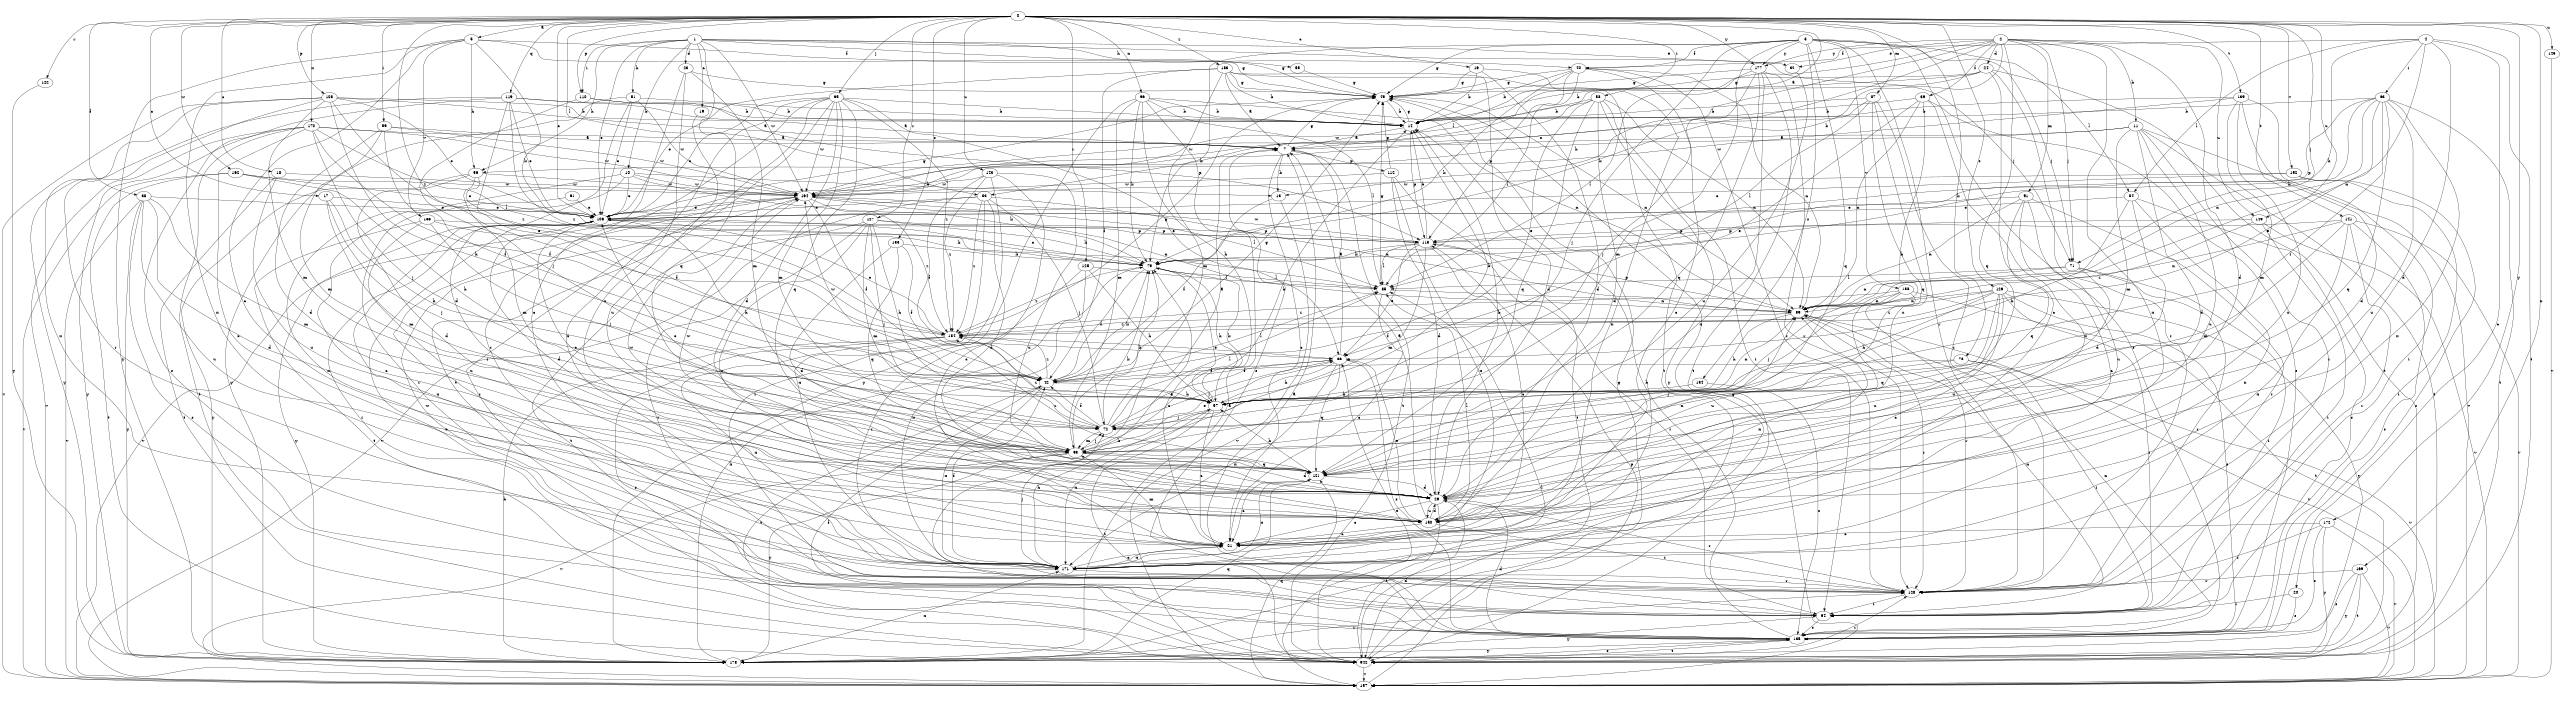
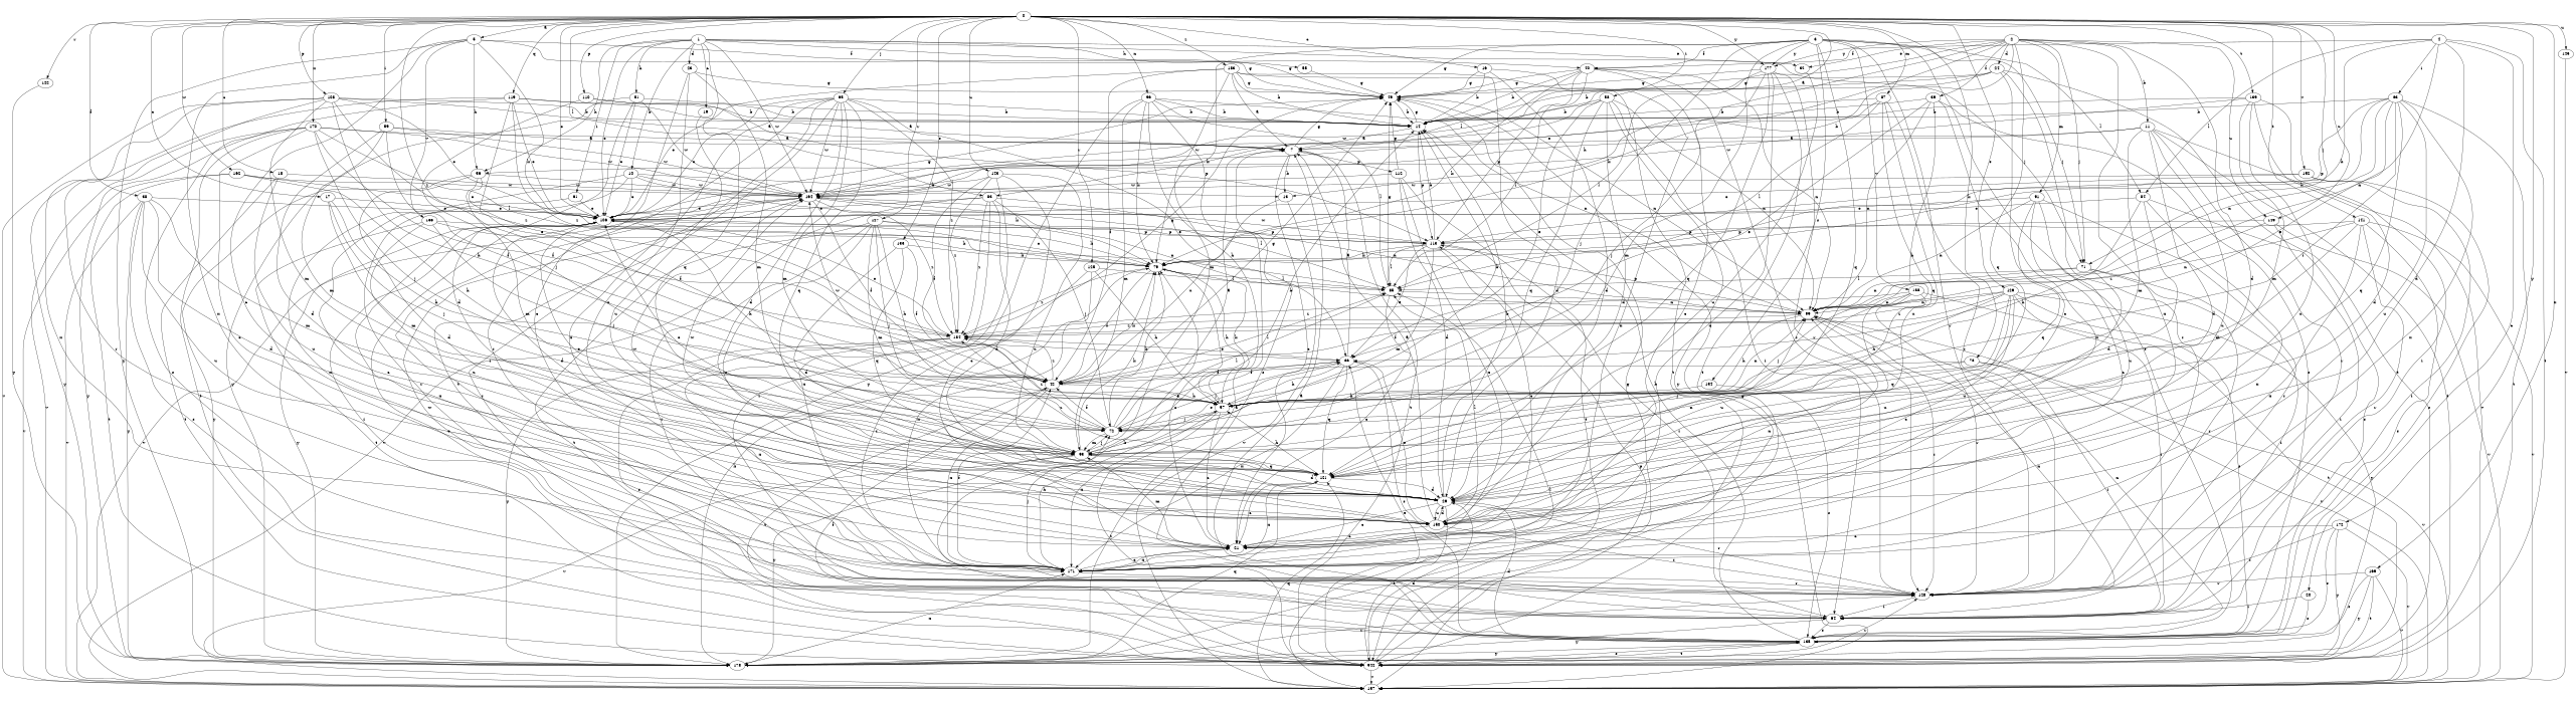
  strict digraph {
    0
    5
    7
    16
    17
    18
    38
    58
    59
    65
    71
    78
    83
    87
    96
    106
    108
    110
    119
    122
    125
    127
    129
    133
    139
    141
    143
    145
    149
    152
    162
    169
    170
    172
    177
    183
    184
    49
    56
    79
    171
    40
    21
    156
    178
    13
    n47 [label=942]
    112
    29
    14
    72
    93
    57
    164
    150
    135
    157
    121
    99
    64
    36
    42
    128
    85
    113
    1
    10
    19
    23
    32
    51
    55
    61
    2
    11
    24
    39
    91
    3
    84
    134
    155
    4
    20
    63
    0 -> 5 [label=a]
    0 -> 7 [label=a]
    0 -> 16 [label=c]
    0 -> 17 [label=c]
    0 -> 18 [label=c]
    0 -> 38 [label=f]
    0 -> 58 [label=i]
    0 -> 59 [label=i]
    0 -> 65 [label=j]
    0 -> 71 [label=j]
    0 -> 78 [label=k]
    0 -> 83 [label=l]
    0 -> 87 [label=m]
    0 -> 96 [label=n]
    0 -> 106 [label=o]
    0 -> 108 [label=p]
    0 -> 110 [label=p]
    0 -> 119 [label=q]
    0 -> 122 [label=r]
    0 -> 125 [label=r]
    0 -> 127 [label=r]
    0 -> 129 [label=s]
    0 -> 133 [label=s]
    0 -> 139 [label=t]
    0 -> 141 [label=t]
    0 -> 143 [label=u]
    0 -> 145 [label=u]
    0 -> 149 [label=u]
    0 -> 152 [label=v]
    0 -> 162 [label=w]
    0 -> 169 [label=x]
    0 -> 170 [label=x]
    0 -> 172 [label=y]
    0 -> 177 [label=y]
    0 -> 183 [label=z]
    0 -> 184 [label=z]
    5 -> 49 [label=g]
    5 -> 56 [label=h]
    5 -> 79 [label=k]
    5 -> 171 [label=x]
    5 -> 40 [label=f]
    5 -> 21 [label=c]
    5 -> 156 [label=v]
    5 -> 178 [label=y]
    7 -> 49 [label=g]
    7 -> 21 [label=c]
    7 -> 13 [label=b]
    7 -> n47 [label=t]
    7 -> 112 [label=p]
    16 -> 49 [label=g]
    16 -> 171 [label=x]
    16 -> 29 [label=d]
    16 -> 14 [label=b]
    17 -> 106 [label=o]
    17 -> 72 [label=j]
    17 -> 93 [label=m]
    17 -> 57 [label=h]
    18 -> n47 [label=t]
    18 -> 164 [label=w]
    18 -> 150 [label=u]
    38 -> 106 [label=o]
    38 -> 178 [label=y]
    38 -> 29 [label=d]
    38 -> 93 [label=m]
    38 -> 150 [label=u]
    38 -> 135 [label=s]
    38 -> 157 [label=v]
    58 -> 178 [label=y]
    58 -> 29 [label=d]
    58 -> 14 [label=b]
    58 -> 164 [label=w]
    58 -> 121 [label=q]
    58 -> 99 [label=n]
    58 -> 64 [label=i]
    58 -> 36 [label=e]
    59 -> 7 [label=a]
    59 -> 29 [label=d]
    59 -> 93 [label=m]
    59 -> 164 [label=w]
    59 -> 42 [label=f]
    65 -> 106 [label=o]
    65 -> 184 [label=z]
    65 -> 171 [label=x]
    65 -> n47 [label=t]
    65 -> 29 [label=d]
    65 -> 14 [label=b]
    65 -> 93 [label=m]
    65 -> 164 [label=w]
    65 -> 121 [label=q]
    65 -> 64 [label=i]
    65 -> 36 [label=e]
    65 -> 128 [label=r]
    71 -> 150 [label=u]
    71 -> 99 [label=n]
    71 -> 64 [label=i]
    71 -> 128 [label=r]
    71 -> 85 [label=l]
    78 -> 72 [label=j]
    78 -> 157 [label=v]
    78 -> 64 [label=i]
    78 -> 42 [label=f]
    83 -> 106 [label=o]
    83 -> 184 [label=z]
    83 -> 171 [label=x]
    83 -> 29 [label=d]
    83 -> 72 [label=j]
    83 -> 157 [label=v]
    83 -> 99 [label=n]
    87 -> 14 [label=b]
    87 -> 164 [label=w]
    87 -> 150 [label=u]
    87 -> 121 [label=q]
    87 -> 128 [label=r]
    87 -> 85 [label=l]
    96 -> 79 [label=k]
    96 -> 178 [label=y]
    96 -> 14 [label=b]
    96 -> 93 [label=m]
    96 -> 57 [label=h]
    96 -> 135 [label=s]
    96 -> 99 [label=n]
    96 -> 85 [label=l]
    106 -> 49 [label=g]
    106 -> 171 [label=x]
    106 -> 178 [label=y]
    106 -> 29 [label=d]
    106 -> 57 [label=h]
    106 -> 64 [label=i]
    106 -> 113 [label=p]
    108 -> 7 [label=a]
    108 -> 106 [label=o]
    108 -> 184 [label=z]
    108 -> 171 [label=x]
    108 -> 14 [label=b]
    108 -> 93 [label=m]
    108 -> 57 [label=h]
    108 -> 157 [label=v]
    108 -> 128 [label=r]
    110 -> 14 [label=b]
    110 -> 72 [label=j]
    110 -> 113 [label=p]
    119 -> 7 [label=a]
    119 -> 106 [label=o]
    119 -> 184 [label=z]
    119 -> 178 [label=y]
    119 -> 14 [label=b]
    119 -> 135 [label=s]
    119 -> 36 [label=e]
    122 -> 178 [label=y]
    125 -> 171 [label=x]
    125 -> 57 [label=h]
    125 -> 128 [label=r]
    125 -> 85 [label=l]
    127 -> 79 [label=k]
    127 -> n47 [label=t]
    127 -> 72 [label=j]
    127 -> 93 [label=m]
    127 -> 57 [label=h]
    127 -> 150 [label=u]
    127 -> 64 [label=i]
    127 -> 113 [label=p]
    129 -> 184 [label=z]
    129 -> 21 [label=c]
    129 -> 178 [label=y]
    129 -> 57 [label=h]
    129 -> 150 [label=u]
    129 -> 135 [label=s]
    129 -> 121 [label=q]
    129 -> 99 [label=n]
    129 -> 64 [label=i]
    129 -> 42 [label=f]
    133 -> 79 [label=k]
    133 -> 29 [label=d]
    133 -> 121 [label=q]
    133 -> 42 [label=f]
    139 -> 29 [label=d]
    139 -> 14 [label=b]
    139 -> 93 [label=m]
    139 -> 164 [label=w]
    139 -> 150 [label=u]
    139 -> 64 [label=i]
    141 -> 171 [label=x]
    141 -> 93 [label=m]
    141 -> 135 [label=s]
    141 -> 157 [label=v]
    141 -> 99 [label=n]
    141 -> 128 [label=r]
    141 -> 113 [label=p]
    143 -> 184 [label=z]
    143 -> 21 [label=c]
    143 -> 164 [label=w]
    143 -> 150 [label=u]
    143 -> 64 [label=i]
    143 -> 42 [label=f]
    145 -> 157 [label=v]
    149 -> 184 [label=z]
    149 -> 157 [label=v]
    149 -> 64 [label=i]
    149 -> 113 [label=p]
    152 -> 106 [label=o]
    152 -> 164 [label=w]
    152 -> 135 [label=s]
    152 -> 64 [label=i]
    162 -> 106 [label=o]
    162 -> n47 [label=t]
    162 -> 57 [label=h]
    162 -> 164 [label=w]
    162 -> 157 [label=v]
    169 -> 178 [label=y]
    169 -> n47 [label=t]
    169 -> 135 [label=s]
    169 -> 157 [label=v]
    169 -> 128 [label=r]
    170 -> 7 [label=a]
    170 -> 21 [label=c]
    170 -> 178 [label=y]
    170 -> n47 [label=t]
    170 -> 72 [label=j]
    170 -> 164 [label=w]
    170 -> 157 [label=v]
    170 -> 42 [label=f]
    170 -> 85 [label=l]
    172 -> 21 [label=c]
    172 -> 178 [label=y]
    172 -> 135 [label=s]
    172 -> 157 [label=v]
    172 -> 128 [label=r]
    177 -> 49 [label=g]
    177 -> 171 [label=x]
    177 -> n47 [label=t]
    177 -> 72 [label=j]
    177 -> 121 [label=q]
    177 -> 128 [label=r]
    177 -> 85 [label=l]
    183 -> 7 [label=a]
    183 -> 106 [label=o]
    183 -> 49 [label=g]
    183 -> n47 [label=t]
    183 -> 29 [label=d]
    183 -> 14 [label=b]
    183 -> 93 [label=m]
    183 -> 42 [label=f]
    184 -> 106 [label=o]
    184 -> 49 [label=g]
    184 -> 171 [label=x]
-   184 -> 178 [label=b]
+   184 -> 178 [label=y]
    184 -> 135 [label=s]
    184 -> 36 [label=e]
    49 -> 14 [label=b]
    49 -> 99 [label=n]
    56 -> 178 [label=y]
    56 -> 29 [label=d]
    56 -> 93 [label=m]
    56 -> 164 [label=w]
    56 -> 42 [label=f]
    79 -> 106 [label=o]
    79 -> 184 [label=z]
    79 -> 21 [label=c]
    79 -> 57 [label=h]
    79 -> 42 [label=f]
    79 -> 85 [label=l]
    171 -> 21 [label=c]
    171 -> 72 [label=j]
    171 -> 57 [label=h]
    171 -> 42 [label=f]
    171 -> 128 [label=r]
    40 -> 49 [label=g]
    40 -> 79 [label=k]
    40 -> 21 [label=c]
    40 -> 14 [label=b]
    40 -> 99 [label=n]
    40 -> 128 [label=r]
    40 -> 85 [label=l]
    40 -> 113 [label=p]
    21 -> 171 [label=x]
    21 -> 93 [label=m]
    21 -> 99 [label=n]
    156 -> 79 [label=k]
    156 -> n47 [label=t]
    156 -> 72 [label=j]
    156 -> 150 [label=u]
    156 -> 113 [label=p]
    178 -> 7 [label=a]
    178 -> 79 [label=k]
    178 -> 171 [label=x]
    178 -> 121 [label=q]
    178 -> 128 [label=r]
    13 -> 157 [label=v]
-   13 -> 42 [label=f]
+   13 -> 42 [label=u]
    n47 -> 49 [label=g]
    n47 -> 29 [label=d]
    n47 -> 135 [label=s]
    n47 -> 157 [label=v]
    n47 -> 36 [label=e]
    n47 -> 42 [label=f]
    n47 -> 128 [label=r]
    112 -> 49 [label=g]
    112 -> 171 [label=x]
    112 -> n47 [label=t]
    112 -> 29 [label=d]
    112 -> 164 [label=w]
    29 -> 21 [label=c]
    29 -> n47 [label=t]
    29 -> 14 [label=b]
    29 -> 164 [label=w]
    29 -> 150 [label=u]
    29 -> 99 [label=n]
    29 -> 128 [label=r]
    14 -> 7 [label=a]
    14 -> 49 [label=g]
    14 -> 113 [label=p]
    72 -> 7 [label=a]
    72 -> 184 [label=z]
    72 -> 79 [label=k]
    72 -> 93 [label=m]
    72 -> 36 [label=e]
    72 -> 42 [label=f]
    72 -> 85 [label=l]
    93 -> 106 [label=o]
    93 -> 79 [label=k]
    93 -> 178 [label=y]
    93 -> 29 [label=d]
    93 -> 14 [label=b]
    93 -> 72 [label=j]
    93 -> 157 [label=v]
    93 -> 121 [label=q]
    93 -> 36 [label=e]
    57 -> 79 [label=k]
    57 -> 171 [label=x]
    57 -> 21 [label=c]
    57 -> n47 [label=t]
    57 -> 14 [label=b]
    57 -> 72 [label=j]
    57 -> 99 [label=n]
    164 -> 106 [label=o]
    164 -> 184 [label=z]
    164 -> 157 [label=v]
    164 -> 99 [label=n]
    164 -> 42 [label=f]
    164 -> 128 [label=r]
    164 -> 85 [label=l]
    150 -> 7 [label=a]
    150 -> 21 [label=c]
    150 -> 29 [label=d]
    150 -> 36 [label=e]
    150 -> 128 [label=r]
    150 -> 85 [label=l]
    135 -> 7 [label=a]
    135 -> 106 [label=o]
    135 -> 178 [label=y]
    135 -> n47 [label=t]
    135 -> 29 [label=d]
    135 -> 14 [label=b]
    135 -> 99 [label=n]
    157 -> 49 [label=g]
    157 -> 121 [label=q]
    157 -> 85 [label=l]
    157 -> 113 [label=p]
    121 -> 106 [label=o]
    121 -> 184 [label=z]
    121 -> 171 [label=x]
    121 -> 21 [label=c]
    121 -> 29 [label=d]
    121 -> 57 [label=h]
    121 -> 164 [label=w]
    99 -> 184 [label=z]
    99 -> 57 [label=h]
    99 -> 157 [label=v]
    99 -> 128 [label=r]
    99 -> 113 [label=p]
    64 -> 79 [label=k]
    64 -> 178 [label=y]
    64 -> 164 [label=w]
    64 -> 135 [label=s]
    64 -> 99 [label=n]
    36 -> 7 [label=a]
    36 -> 171 [label=x]
    36 -> 72 [label=j]
    36 -> 57 [label=h]
    36 -> 135 [label=s]
    36 -> 121 [label=q]
    36 -> 42 [label=f]
    42 -> 184 [label=z]
    42 -> 49 [label=g]
    42 -> 79 [label=k]
    42 -> 171 [label=x]
    42 -> n47 [label=t]
    42 -> 57 [label=h]
    42 -> 164 [label=w]
    42 -> 85 [label=l]
    128 -> 64 [label=i]
    85 -> 49 [label=g]
    85 -> 21 [label=c]
    85 -> 99 [label=n]
    113 -> 79 [label=k]
    113 -> 21 [label=c]
    113 -> 14 [label=b]
    113 -> 93 [label=m]
    113 -> 164 [label=w]
    113 -> 64 [label=i]
    113 -> 36 [label=e]
    113 -> 85 [label=l]
    1 -> 71 [label=j]
    1 -> 106 [label=o]
    1 -> 49 [label=g]
    1 -> 56 [label=h]
    1 -> 164 [label=w]
    1 -> 121 [label=q]
    1 -> 10 [label=b]
    1 -> 19 [label=c]
    1 -> 23 [label=d]
    1 -> 32 [label=e]
    1 -> 51 [label=h]
    1 -> 55 [label=h]
-   1 -> 110 [label=i]
+   1 -> 61 [label=i]
    10 -> 106 [label=o]
    10 -> 79 [label=k]
    10 -> 171 [label=x]
    10 -> 13 [label=b]
    10 -> 164 [label=w]
    10 -> 128 [label=r]
    19 -> 150 [label=u]
    23 -> 49 [label=g]
    23 -> 21 [label=c]
    23 -> 93 [label=m]
    23 -> 150 [label=u]
    32 -> 150 [label=u]
    51 -> 106 [label=o]
    51 -> 178 [label=y]
    51 -> 29 [label=d]
    51 -> 14 [label=b]
    51 -> 164 [label=w]
    55 -> 49 [label=g]
    61 -> 106 [label=o]
    61 -> 21 [label=c]
    2 -> 71 [label=j]
    2 -> 83 [label=l]
    2 -> 106 [label=o]
    2 -> 149 [label=u]
    2 -> 177 [label=y]
    2 -> 79 [label=k]
    2 -> 171 [label=x]
    2 -> 13 [label=b]
    2 -> 29 [label=d]
    2 -> 121 [label=q]
    2 -> 32 [label=e]
    2 -> 11 [label=b]
    2 -> 24 [label=d]
    2 -> 39 [label=f]
    2 -> 91 [label=m]
    11 -> 7 [label=a]
    11 -> 56 [label=h]
    11 -> n47 [label=t]
    11 -> 29 [label=d]
    11 -> 93 [label=m]
    11 -> 150 [label=u]
    11 -> 157 [label=v]
    11 -> 128 [label=r]
    24 -> 49 [label=g]
    24 -> 21 [label=c]
    24 -> n47 [label=t]
    24 -> 14 [label=b]
    24 -> 164 [label=w]
    24 -> 128 [label=r]
    39 -> 171 [label=x]
    39 -> 14 [label=b]
    39 -> 57 [label=h]
    39 -> 135 [label=s]
    39 -> 99 [label=n]
    39 -> 36 [label=e]
    91 -> 106 [label=o]
    91 -> 21 [label=c]
    91 -> 150 [label=u]
    91 -> 121 [label=q]
    91 -> 99 [label=n]
    91 -> 128 [label=r]
    3 -> 71 [label=j]
    3 -> 177 [label=y]
    3 -> 49 [label=g]
    3 -> 79 [label=k]
    3 -> 40 [label=f]
    3 -> 72 [label=j]
    3 -> 93 [label=m]
    3 -> 135 [label=s]
    3 -> 121 [label=q]
    3 -> 128 [label=r]
    3 -> 84 [label=l]
    3 -> 134 [label=s]
    3 -> 155 [label=v]
    84 -> 106 [label=o]
    84 -> 171 [label=x]
    84 -> 29 [label=d]
    84 -> 57 [label=h]
    84 -> 135 [label=s]
    134 -> 57 [label=h]
    134 -> 135 [label=s]
    155 -> 184 [label=z]
    155 -> n47 [label=t]
    155 -> 72 [label=j]
    155 -> 150 [label=u]
    155 -> 99 [label=n]
    155 -> 128 [label=r]
    4 -> 79 [label=k]
    4 -> 40 [label=f]
    4 -> n47 [label=t]
    4 -> 29 [label=d]
    4 -> 99 [label=n]
    4 -> 84 [label=l]
    4 -> 20 [label=c]
    4 -> 63 [label=i]
    20 -> 135 [label=s]
    20 -> 64 [label=i]
    63 -> 79 [label=k]
    63 -> 171 [label=x]
    63 -> n47 [label=t]
    63 -> 14 [label=b]
    63 -> 57 [label=i]
    63 -> 150 [label=u]
    63 -> 121 [label=q]
    63 -> 99 [label=n]
    63 -> 36 [label=e]
    63 -> 113 [label=p]
  }
